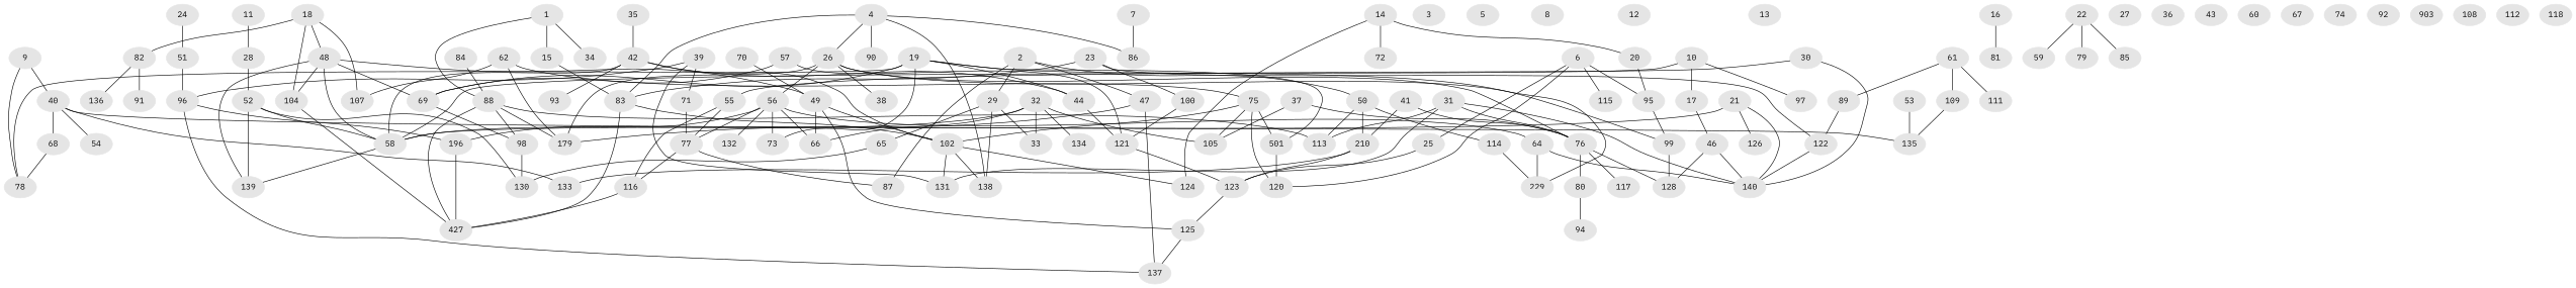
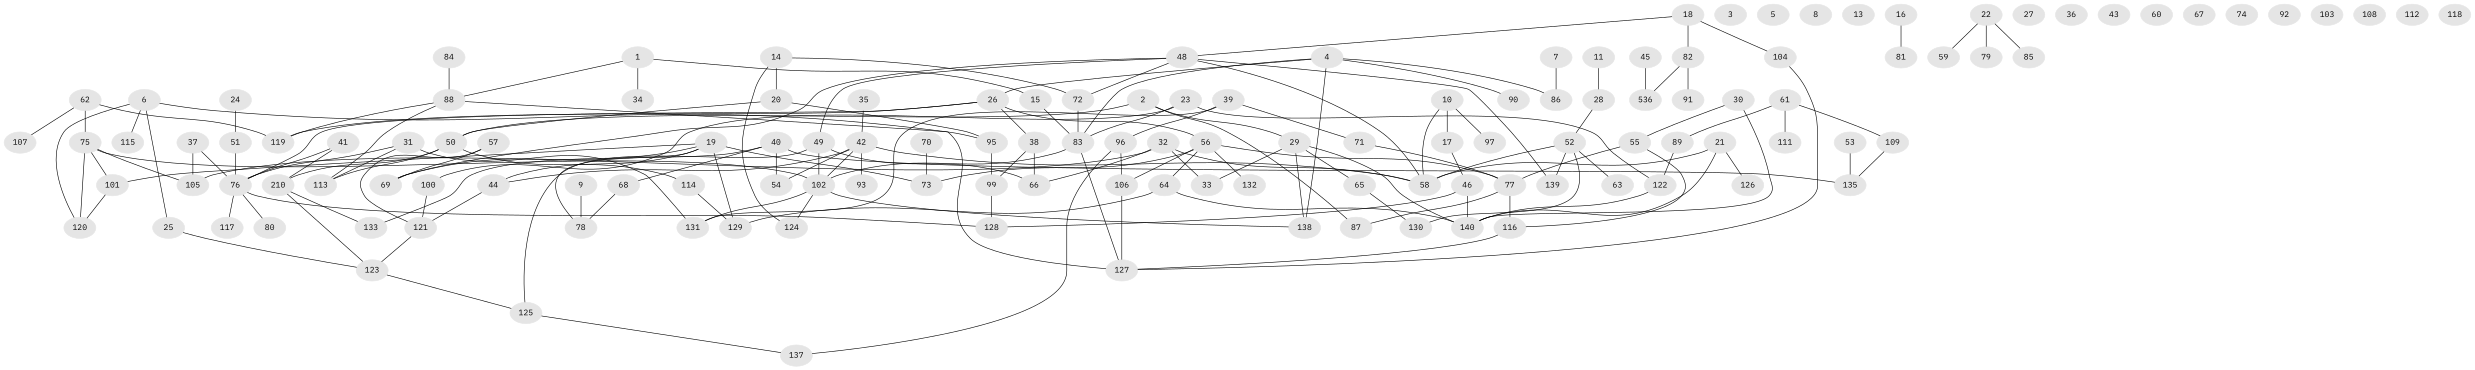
  graph {
    fontname="IBM Plex Mono"
    node [color=gray90 fontname="IBM Plex Mono" style=filled]
    edge [fontname="IBM Plex Mono"]
    1
    15
    34
    88
    83
-   119 [label=179]
+   119
    113
-   98
-   127 [label=427]
+   127
    2
    29
-   47
    50
    87
    138
    33
    65
    137
    n19 [label=210]
    114
    3
    4
    26
    86
    90
    38
    56
    76
    102
    5
    6
    25
    95
    115
    120
    123
    99
    7
    8
    9
    40
    78
    54
    68
    133
    135
    10
    17
    58
    97
    46
    139
    11
    28
    52
-   12
    13
    14
    20
    72
    124
    16
    81
    140
    128
    18
    48
    82
    104
    107
    69
    49
-   136
+   136 [label=536]
    91
    19
    44
    73
-   101 [label=501]
-   129 [label=229]
+   101
+   129
    121
    21
    126
    22
    59
    79
    85
    23
    100
    122
    24
    51
    125
    66
    77
    64
-   106 [label=196]
+   106
    132
    80
    117
    27
+   63
    130
    30
    55
    116
    31
    131
    32
    105
-   134
    35
    42
    93
    36
    37
    39
    71
    96
    41
    43
+   45
    53
    57
    60
    61
    89
    109
    111
    62
    75
    67
    70
    74
-   94
    84
    92
-   103 [label=903]
+   103
    108
    112
    118
    1 -- 15
    1 -- 34
    1 -- 88
    15 -- 83
    88 -- 119
    88 -- 113
-   88 -- 98
    88 -- 127
    83 -- 127
    83 -- 102
-   98 -- 130
    2 -- 29
-   2 -- 47
    2 -- 50
    2 -- 87
    29 -- 138
    29 -- 33
    29 -- 65
-   47 -- 119
-   47 -- 137
    50 -- 113
    50 -- n19
    50 -- 114
    65 -- 130
    n19 -- 123
    n19 -- 133
    114 -- 129
    4 -- 83
    4 -- 138
    4 -- 26
    4 -- 86
    4 -- 90
    26 -- 119
    26 -- 38
    26 -- 56
    26 -- 76
-   26 -- 99
+   38 -- 99
    56 -- 73
-   56 -- 66
+   38 -- 66
    56 -- 77
    56 -- 64
    56 -- 106
    56 -- 132
    76 -- 128
    76 -- 80
    76 -- 117
    102 -- 138
    102 -- 124
    102 -- 131
    6 -- 25
    6 -- 95
    6 -- 115
    6 -- 120
    25 -- 123
    95 -- 99
    123 -- 125
    99 -- 128
    7 -- 86
-   9 -- 40
    9 -- 78
    40 -- 54
    40 -- 68
    40 -- 133
    40 -- 135
    68 -- 78
    10 -- 17
    10 -- 58
    10 -- 97
    17 -- 46
-   58 -- 139
    46 -- 140
    46 -- 128
    11 -- 28
    28 -- 52
    52 -- 58
    52 -- 139
+   52 -- 63
    52 -- 130
    14 -- 20
    14 -- 72
    14 -- 124
+   20 -- 50
    20 -- 95
+   72 -- 83
    16 -- 81
    18 -- 48
    18 -- 82
    18 -- 104
-   18 -- 107
    48 -- 58
    48 -- 139
-   48 -- 104
+   48 -- 72
    48 -- 69
    48 -- 49
    82 -- 136
    82 -- 91
    104 -- 127
-   69 -- 98
    49 -- 102
    49 -- 125
    49 -- 66
    19 -- 78
    19 -- 69
    19 -- 44
    19 -- 73
    19 -- 101
    19 -- 129
    44 -- 121
    101 -- 120
    121 -- 123
    21 -- 58
    21 -- 140
    21 -- 126
    22 -- 59
    22 -- 79
    22 -- 85
    23 -- 83
    23 -- 100
    23 -- 122
    100 -- 121
    122 -- 140
    24 -- 51
-   51 -- 96
+   51 -- 76
    125 -- 137
    77 -- 87
    77 -- 116
    64 -- 140
    64 -- 129
    106 -- 127
-   80 -- 94
    30 -- 140
    30 -- 55
    55 -- 77
    55 -- 116
    116 -- 127
    31 -- 113
    31 -- 76
-   31 -- 140
+   29 -- 140
    31 -- 131
    32 -- 33
    32 -- 58
    32 -- 66
    32 -- 105
-   32 -- 134
    35 -- 42
    42 -- 102
+   42 -- 54
    42 -- 58
    42 -- 44
    42 -- 93
    37 -- 76
    37 -- 105
    39 -- 131
    39 -- 71
    39 -- 96
    71 -- 77
    96 -- 137
    96 -- 106
    41 -- n19
    41 -- 76
+   45 -- 136
    53 -- 135
    57 -- 69
    57 -- 121
    61 -- 89
    61 -- 109
    61 -- 111
    89 -- 122
    109 -- 135
    62 -- 119
    62 -- 107
    62 -- 75
    75 -- 102
    75 -- 120
    75 -- 101
    75 -- 105
-   70 -- 49
+   70 -- 73
    84 -- 88
  }
